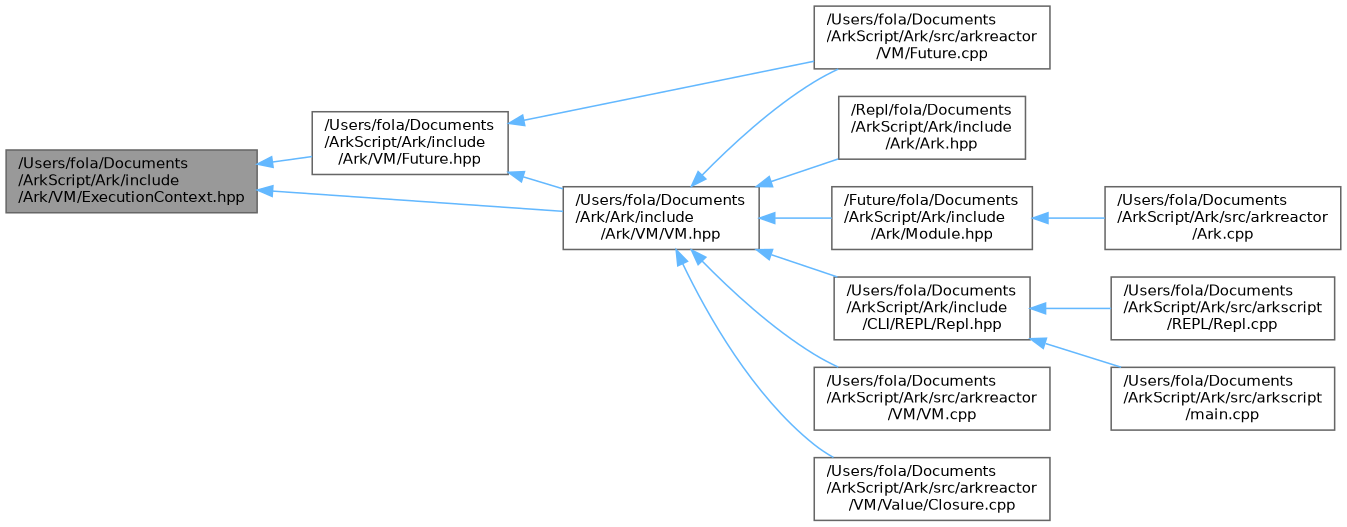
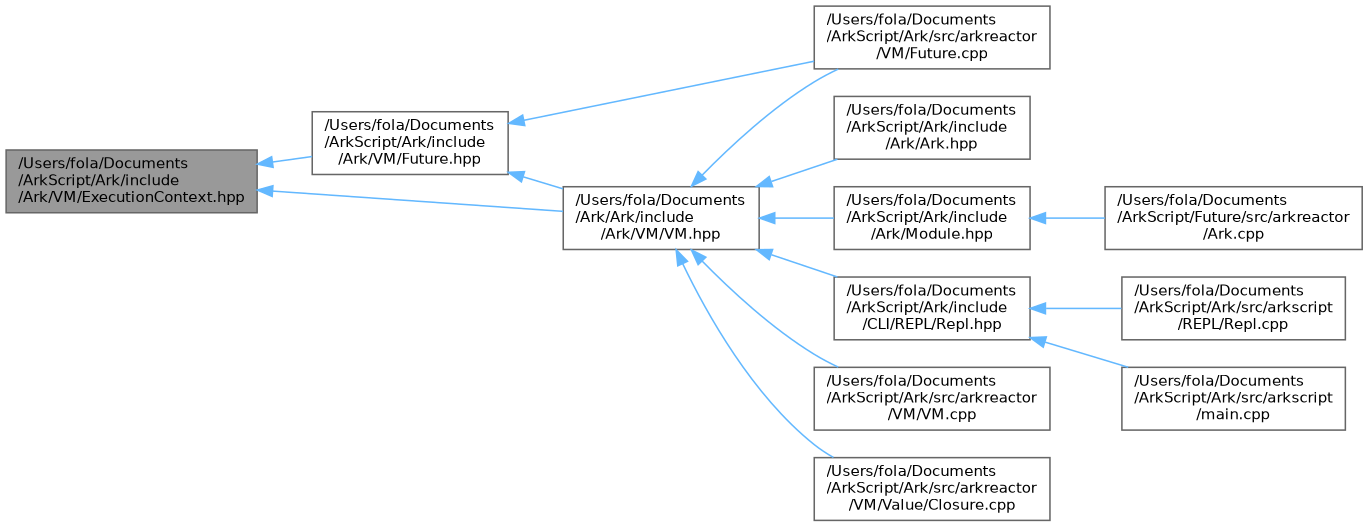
  digraph {
    rankdir=LR
    node [color=grey40 fillcolor=white fontname=Helvetica fontsize=10 shape=box style=filled]
    edge [color=steelblue1 dir=back fontname=Helvetica fontsize=10 labelfontname=Helvetica labelfontsize=10 style=solid]
    n1 [color=gray40 fillcolor=grey60 fontcolor=black height=0.2 label="/Users/fola/Documents\l/ArkScript/Ark/include\l/Ark/VM/ExecutionContext.hpp" width=0.4]
    n2 [height=0.2 label="/Users/fola/Documents\l/ArkScript/Ark/include\l/Ark/VM/Future.hpp" width=0.4]
    n3 [height=0.2 label="/Users/fola/Documents\l/Ark/Ark/include\l/Ark/VM/VM.hpp" width=0.4]
    n4 [height=0.2 label="/Users/fola/Documents\l/ArkScript/Ark/src/arkreactor\l/VM/Future.cpp" width=0.4]
-   n5 [height=0.2 label="/Repl/fola/Documents\l/ArkScript/Ark/include\l/Ark/Ark.hpp" width=0.4]
-   n6 [height=0.2 label="/Future/fola/Documents\l/ArkScript/Ark/include\l/Ark/Module.hpp" width=0.4]
+   n5 [height=0.2 label="/Users/fola/Documents\l/ArkScript/Ark/include\l/Ark/Ark.hpp" width=0.4]
+   n6 [height=0.2 label="/Users/fola/Documents\l/ArkScript/Ark/include\l/Ark/Module.hpp" width=0.4]
    n7 [height=0.2 label="/Users/fola/Documents\l/ArkScript/Ark/include\l/CLI/REPL/Repl.hpp" width=0.4]
    n8 [height=0.2 label="/Users/fola/Documents\l/ArkScript/Ark/src/arkreactor\l/VM/VM.cpp" width=0.4]
    n9 [height=0.2 label="/Users/fola/Documents\l/ArkScript/Ark/src/arkreactor\l/VM/Value/Closure.cpp" width=0.4]
-   n10 [height=0.2 label="/Users/fola/Documents\l/ArkScript/Ark/src/arkreactor\l/Ark.cpp" width=0.4]
+   n10 [height=0.2 label="/Users/fola/Documents\l/ArkScript/Future/src/arkreactor\l/Ark.cpp" width=0.4]
    n11 [height=0.2 label="/Users/fola/Documents\l/ArkScript/Ark/src/arkscript\l/REPL/Repl.cpp" width=0.4]
    n12 [height=0.2 label="/Users/fola/Documents\l/ArkScript/Ark/src/arkscript\l/main.cpp" width=0.4]
    n1 -> n2
    n1 -> n3
    n2 -> n3
    n2 -> n4
    n3 -> n4
    n3 -> n5
    n3 -> n6
    n3 -> n7
    n3 -> n8
    n3 -> n9
    n6 -> n10
    n7 -> n11
    n7 -> n12
  }
